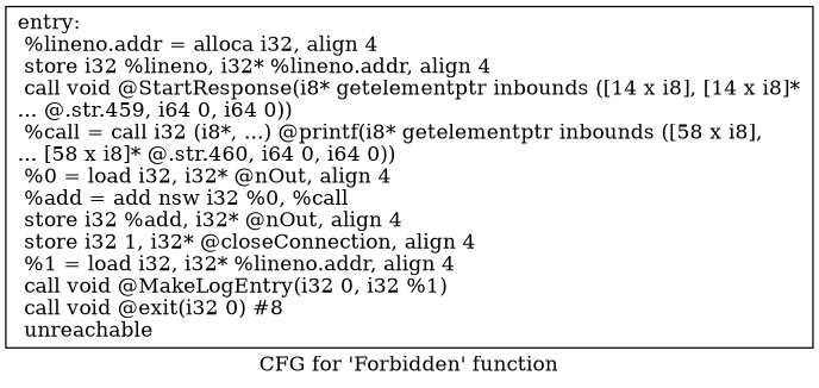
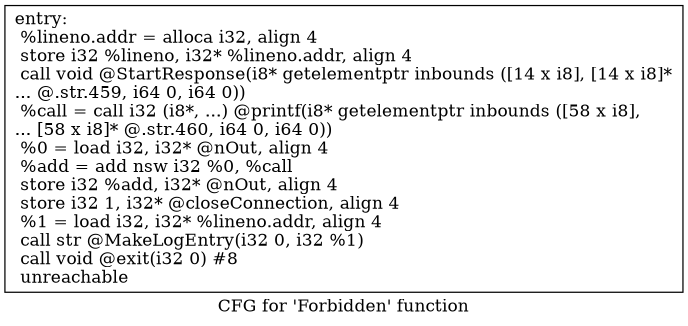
  digraph {
    label="CFG for 'Forbidden' function"
-   n1 [label="{entry:\l  %lineno.addr = alloca i32, align 4\l  store i32 %lineno, i32* %lineno.addr, align 4\l  call void @StartResponse(i8* getelementptr inbounds ([14 x i8], [14 x i8]*\l... @.str.459, i64 0, i64 0))\l  %call = call i32 (i8*, ...) @printf(i8* getelementptr inbounds ([58 x i8],\l... [58 x i8]* @.str.460, i64 0, i64 0))\l  %0 = load i32, i32* @nOut, align 4\l  %add = add nsw i32 %0, %call\l  store i32 %add, i32* @nOut, align 4\l  store i32 1, i32* @closeConnection, align 4\l  %1 = load i32, i32* %lineno.addr, align 4\l  call void @MakeLogEntry(i32 0, i32 %1)\l  call void @exit(i32 0) #8\l  unreachable\l}" shape=record]
+   n1 [label="{entry:\l  %lineno.addr = alloca i32, align 4\l  store i32 %lineno, i32* %lineno.addr, align 4\l  call void @StartResponse(i8* getelementptr inbounds ([14 x i8], [14 x i8]*\l... @.str.459, i64 0, i64 0))\l  %call = call i32 (i8*, ...) @printf(i8* getelementptr inbounds ([58 x i8],\l... [58 x i8]* @.str.460, i64 0, i64 0))\l  %0 = load i32, i32* @nOut, align 4\l  %add = add nsw i32 %0, %call\l  store i32 %add, i32* @nOut, align 4\l  store i32 1, i32* @closeConnection, align 4\l  %1 = load i32, i32* %lineno.addr, align 4\l  call str @MakeLogEntry(i32 0, i32 %1)\l  call void @exit(i32 0) #8\l  unreachable\l}" shape=record]
  }
